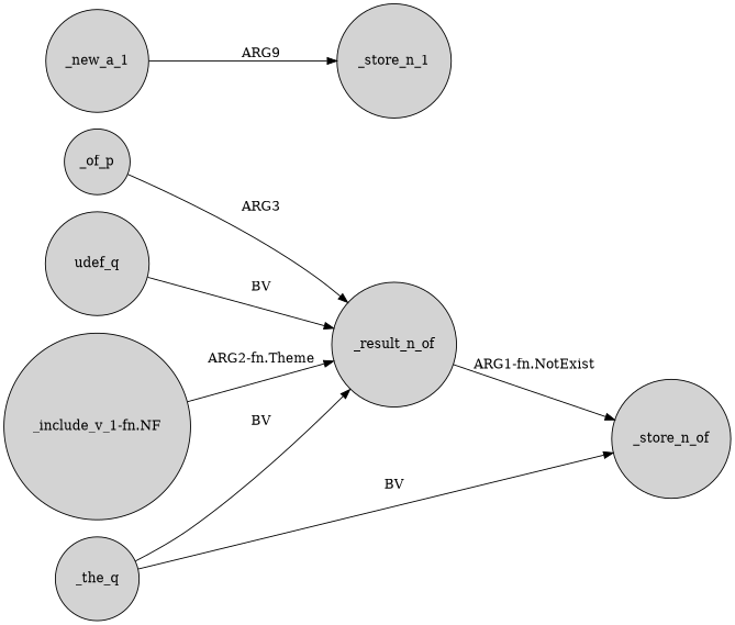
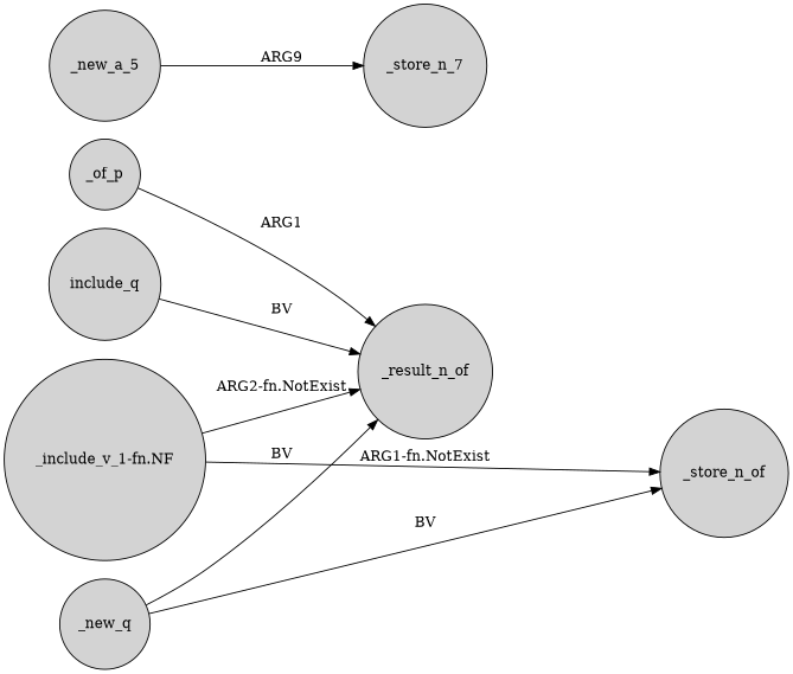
  digraph {
    rankdir=LR
    node [shape=circle style=filled]
    _of_p
    _result_n_of
-   _new_a_1
-   _store_n_1
+   _new_a_1 [label=_new_a_5]
+   _store_n_1 [label=_store_n_7]
    "_include_v_1-fn.NF"
    n6 [label=_store_n_of]
-   udef_q
-   _the_q
-   _of_p -> _result_n_of [label=ARG3]
+   udef_q [label=include_q]
+   _the_q [label=_new_q]
+   _of_p -> _result_n_of [label=ARG1]
    _new_a_1 -> _store_n_1 [label=ARG9]
-   "_include_v_1-fn.NF" -> _result_n_of [label="ARG2-fn.Theme"]
-   _result_n_of -> n6 [label="ARG1-fn.NotExist"]
+   "_include_v_1-fn.NF" -> _result_n_of [label="ARG2-fn.NotExist"]
+   "_include_v_1-fn.NF" -> n6 [label="ARG1-fn.NotExist"]
    udef_q -> _result_n_of [label=BV]
    _the_q -> _result_n_of [label=BV]
    _the_q -> n6 [label=BV]
  }
